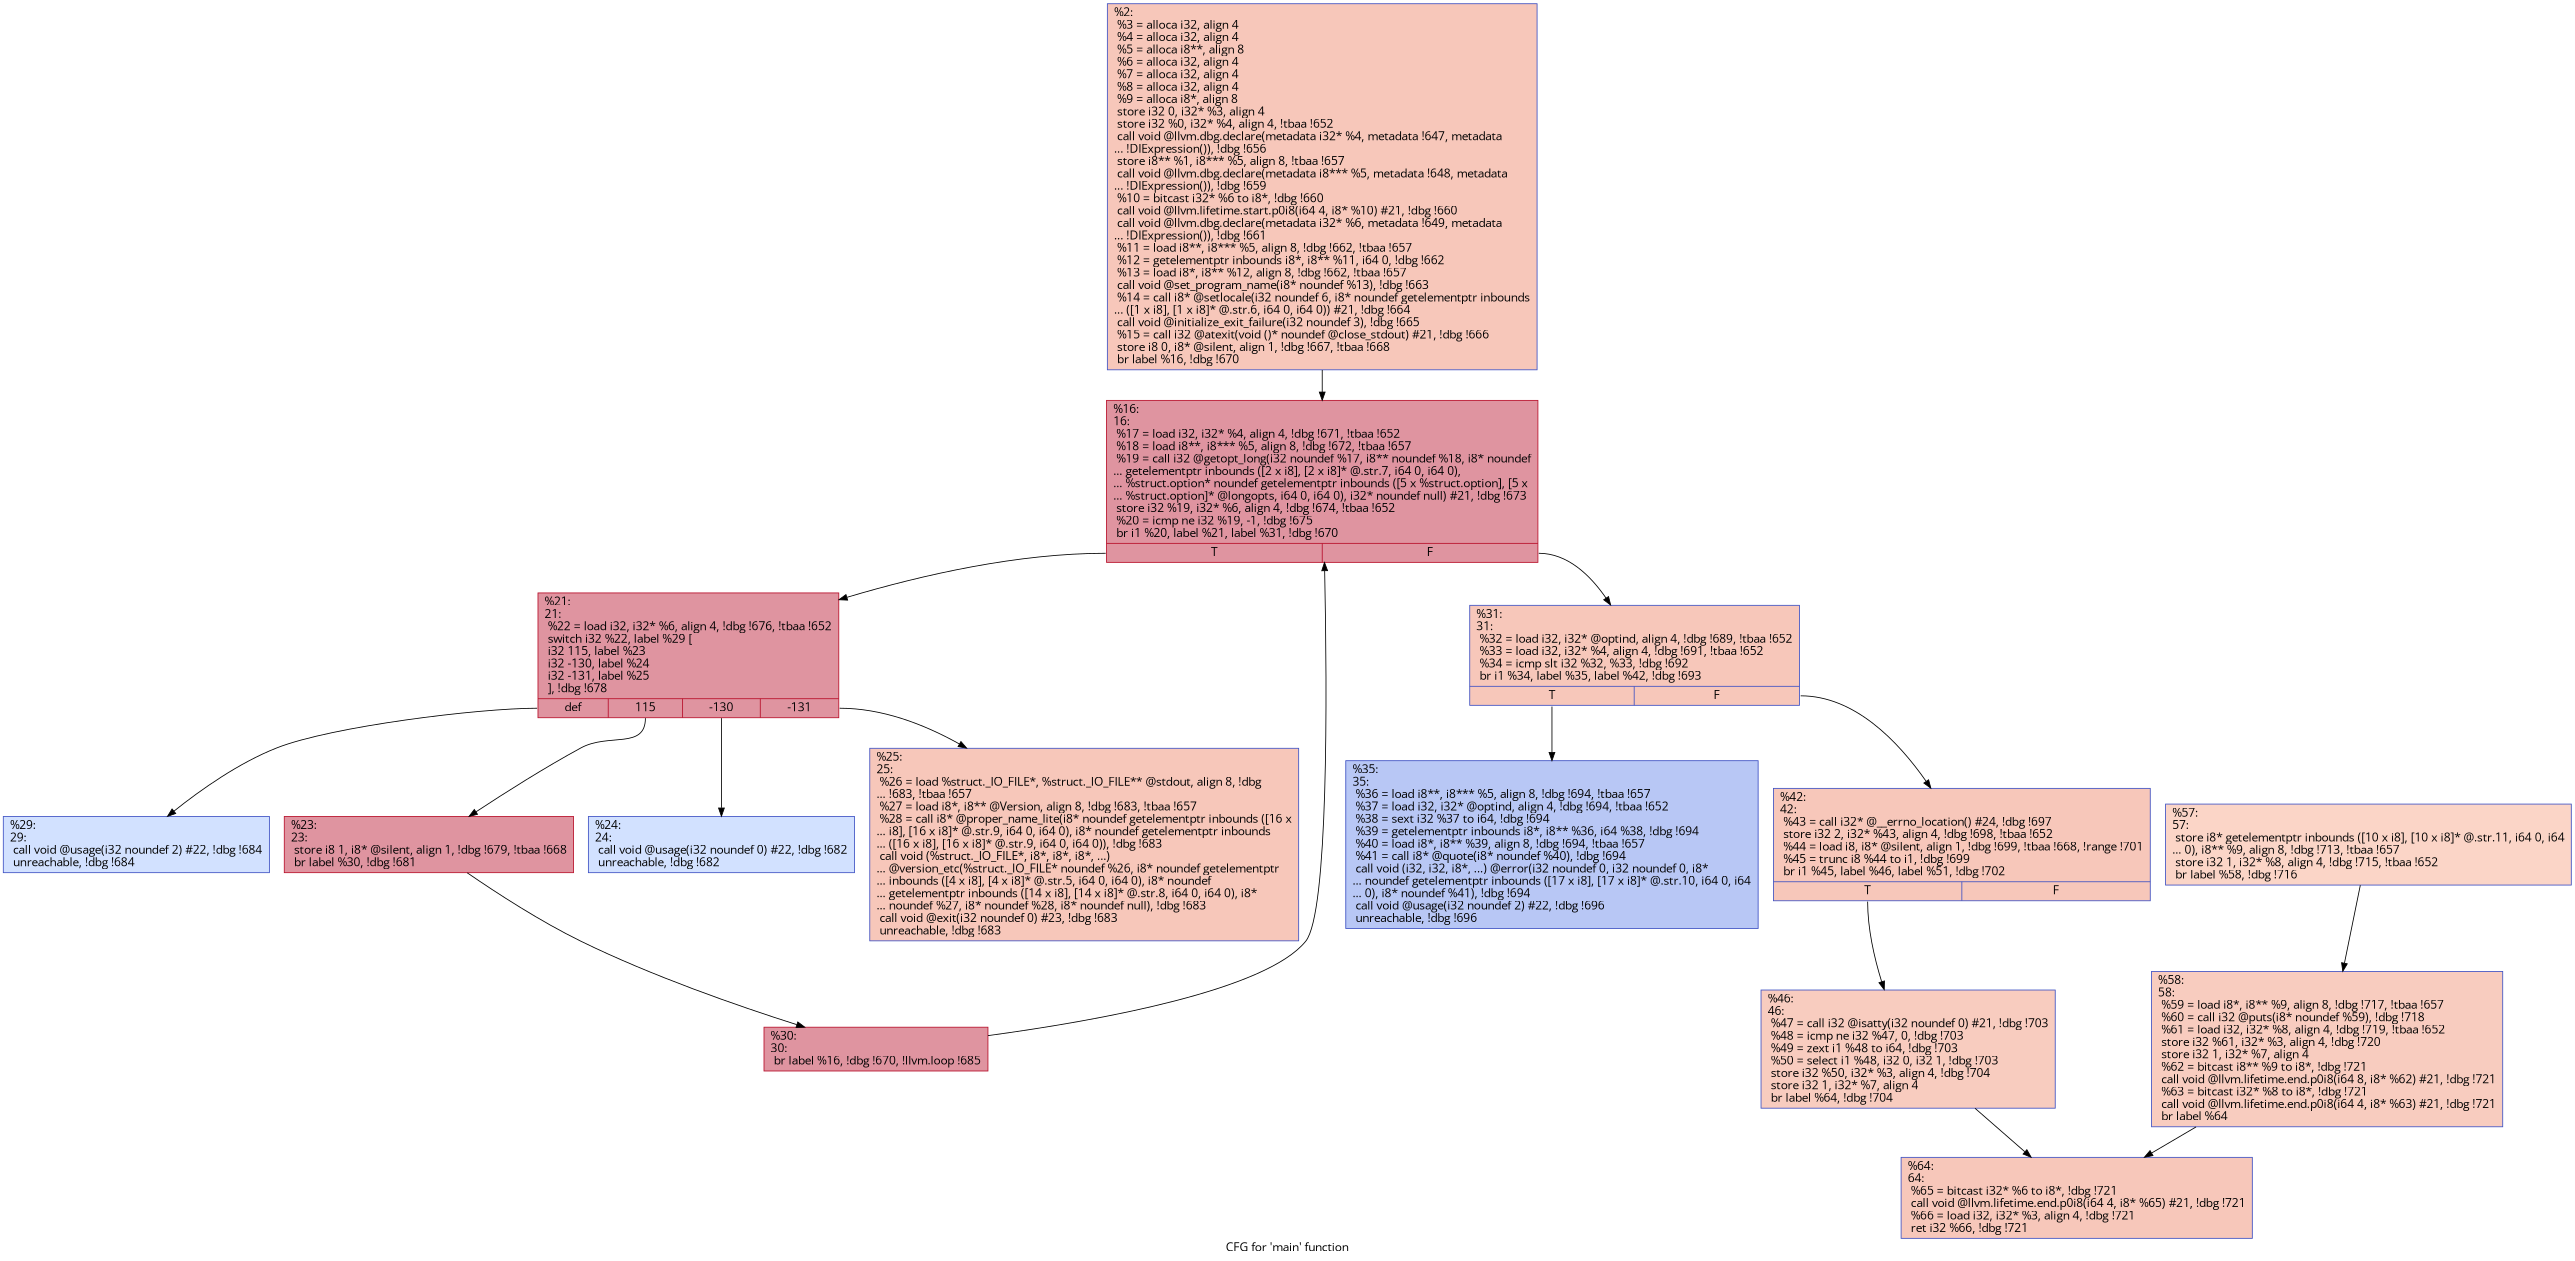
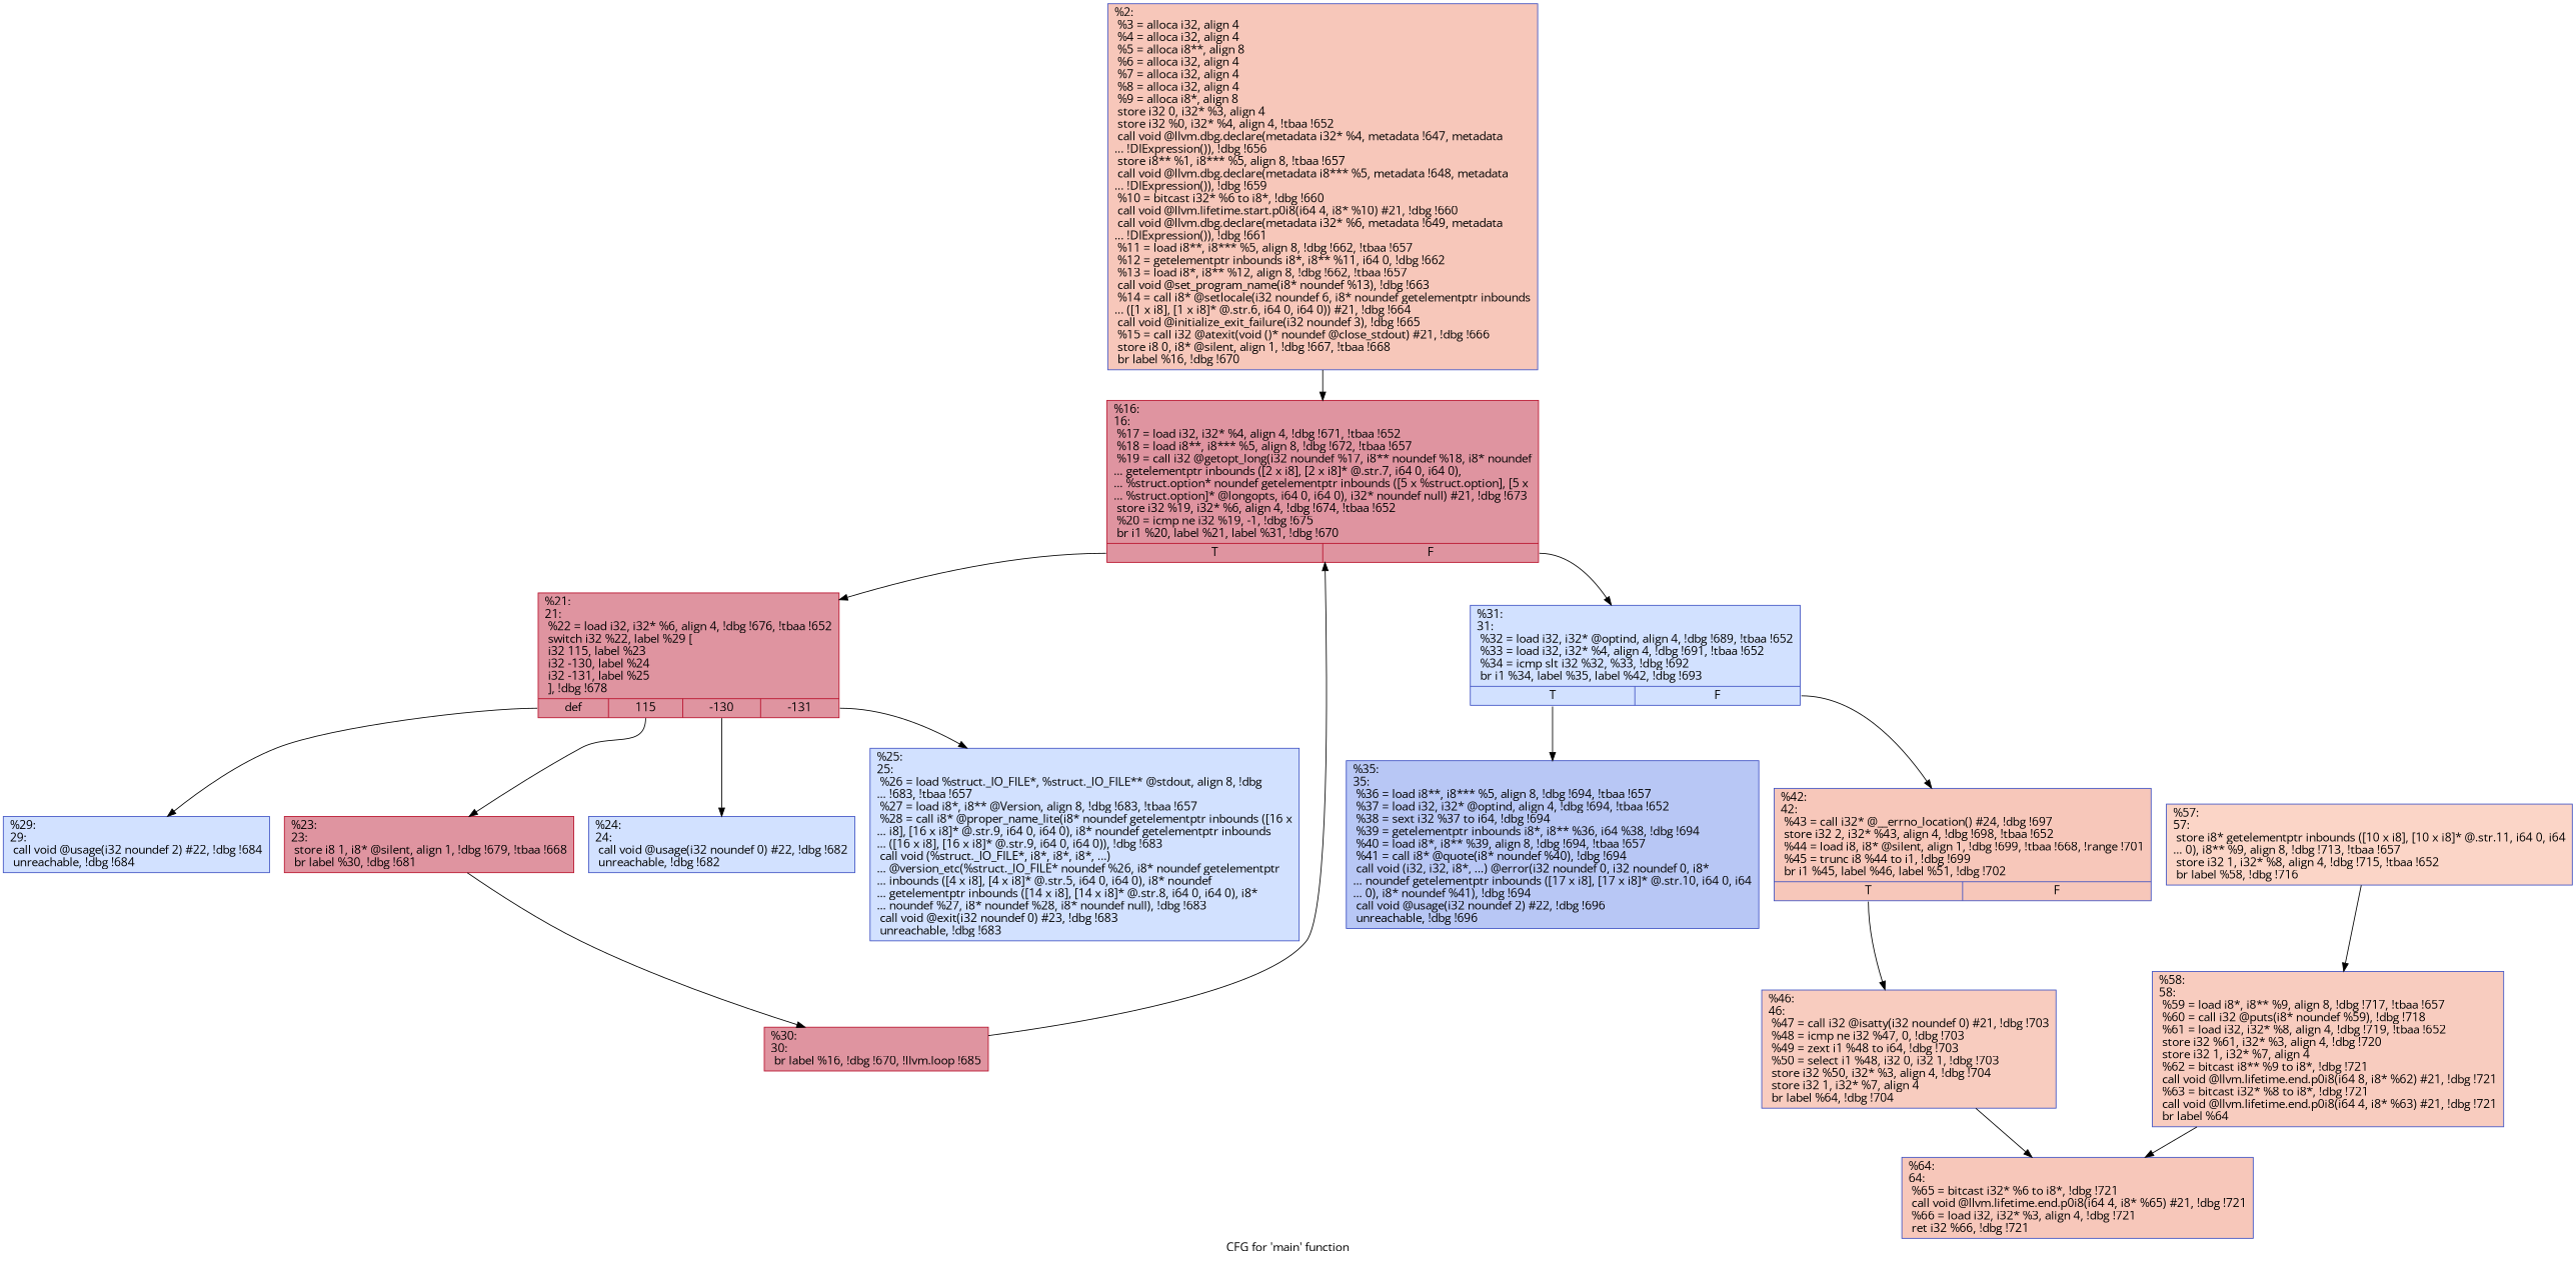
  digraph {
    fontname="Open Sans"
    label="CFG for 'main' function"
    node [color="#3d50c3ff" fillcolor="#ec7f6370" fontname="Open Sans" shape=record style=filled]
    edge [fontname="Open Sans"]
    n1 [label="{%2:\l  %3 = alloca i32, align 4\l  %4 = alloca i32, align 4\l  %5 = alloca i8**, align 8\l  %6 = alloca i32, align 4\l  %7 = alloca i32, align 4\l  %8 = alloca i32, align 4\l  %9 = alloca i8*, align 8\l  store i32 0, i32* %3, align 4\l  store i32 %0, i32* %4, align 4, !tbaa !652\l  call void @llvm.dbg.declare(metadata i32* %4, metadata !647, metadata\l... !DIExpression()), !dbg !656\l  store i8** %1, i8*** %5, align 8, !tbaa !657\l  call void @llvm.dbg.declare(metadata i8*** %5, metadata !648, metadata\l... !DIExpression()), !dbg !659\l  %10 = bitcast i32* %6 to i8*, !dbg !660\l  call void @llvm.lifetime.start.p0i8(i64 4, i8* %10) #21, !dbg !660\l  call void @llvm.dbg.declare(metadata i32* %6, metadata !649, metadata\l... !DIExpression()), !dbg !661\l  %11 = load i8**, i8*** %5, align 8, !dbg !662, !tbaa !657\l  %12 = getelementptr inbounds i8*, i8** %11, i64 0, !dbg !662\l  %13 = load i8*, i8** %12, align 8, !dbg !662, !tbaa !657\l  call void @set_program_name(i8* noundef %13), !dbg !663\l  %14 = call i8* @setlocale(i32 noundef 6, i8* noundef getelementptr inbounds\l... ([1 x i8], [1 x i8]* @.str.6, i64 0, i64 0)) #21, !dbg !664\l  call void @initialize_exit_failure(i32 noundef 3), !dbg !665\l  %15 = call i32 @atexit(void ()* noundef @close_stdout) #21, !dbg !666\l  store i8 0, i8* @silent, align 1, !dbg !667, !tbaa !668\l  br label %16, !dbg !670\l}"]
    n2 [color="#b70d28ff" fillcolor="#b70d2870" label="{%16:\l16:                                               \l  %17 = load i32, i32* %4, align 4, !dbg !671, !tbaa !652\l  %18 = load i8**, i8*** %5, align 8, !dbg !672, !tbaa !657\l  %19 = call i32 @getopt_long(i32 noundef %17, i8** noundef %18, i8* noundef\l... getelementptr inbounds ([2 x i8], [2 x i8]* @.str.7, i64 0, i64 0),\l... %struct.option* noundef getelementptr inbounds ([5 x %struct.option], [5 x\l... %struct.option]* @longopts, i64 0, i64 0), i32* noundef null) #21, !dbg !673\l  store i32 %19, i32* %6, align 4, !dbg !674, !tbaa !652\l  %20 = icmp ne i32 %19, -1, !dbg !675\l  br i1 %20, label %21, label %31, !dbg !670\l|{<s0>T|<s1>F}}"]
    n3 [color="#b70d28ff" fillcolor="#b70d2870" label="{%21:\l21:                                               \l  %22 = load i32, i32* %6, align 4, !dbg !676, !tbaa !652\l  switch i32 %22, label %29 [\l    i32 115, label %23\l    i32 -130, label %24\l    i32 -131, label %25\l  ], !dbg !678\l|{<s0>def|<s1>115|<s2>-130|<s3>-131}}"]
-   n4 [label="{%31:\l31:                                               \l  %32 = load i32, i32* @optind, align 4, !dbg !689, !tbaa !652\l  %33 = load i32, i32* %4, align 4, !dbg !691, !tbaa !652\l  %34 = icmp slt i32 %32, %33, !dbg !692\l  br i1 %34, label %35, label %42, !dbg !693\l|{<s0>T|<s1>F}}"]
+   n4 [fillcolor="#9abbff70" label="{%31:\l31:                                               \l  %32 = load i32, i32* @optind, align 4, !dbg !689, !tbaa !652\l  %33 = load i32, i32* %4, align 4, !dbg !691, !tbaa !652\l  %34 = icmp slt i32 %32, %33, !dbg !692\l  br i1 %34, label %35, label %42, !dbg !693\l|{<s0>T|<s1>F}}"]
    n5 [fillcolor="#9abbff70" label="{%29:\l29:                                               \l  call void @usage(i32 noundef 2) #22, !dbg !684\l  unreachable, !dbg !684\l}"]
    n6 [color="#b70d28ff" fillcolor="#b70d2870" label="{%23:\l23:                                               \l  store i8 1, i8* @silent, align 1, !dbg !679, !tbaa !668\l  br label %30, !dbg !681\l}"]
    n7 [fillcolor="#9abbff70" label="{%24:\l24:                                               \l  call void @usage(i32 noundef 0) #22, !dbg !682\l  unreachable, !dbg !682\l}"]
-   n8 [label="{%25:\l25:                                               \l  %26 = load %struct._IO_FILE*, %struct._IO_FILE** @stdout, align 8, !dbg\l... !683, !tbaa !657\l  %27 = load i8*, i8** @Version, align 8, !dbg !683, !tbaa !657\l  %28 = call i8* @proper_name_lite(i8* noundef getelementptr inbounds ([16 x\l... i8], [16 x i8]* @.str.9, i64 0, i64 0), i8* noundef getelementptr inbounds\l... ([16 x i8], [16 x i8]* @.str.9, i64 0, i64 0)), !dbg !683\l  call void (%struct._IO_FILE*, i8*, i8*, i8*, ...)\l... @version_etc(%struct._IO_FILE* noundef %26, i8* noundef getelementptr\l... inbounds ([4 x i8], [4 x i8]* @.str.5, i64 0, i64 0), i8* noundef\l... getelementptr inbounds ([14 x i8], [14 x i8]* @.str.8, i64 0, i64 0), i8*\l... noundef %27, i8* noundef %28, i8* noundef null), !dbg !683\l  call void @exit(i32 noundef 0) #23, !dbg !683\l  unreachable, !dbg !683\l}"]
+   n8 [fillcolor="#9abbff70" label="{%25:\l25:                                               \l  %26 = load %struct._IO_FILE*, %struct._IO_FILE** @stdout, align 8, !dbg\l... !683, !tbaa !657\l  %27 = load i8*, i8** @Version, align 8, !dbg !683, !tbaa !657\l  %28 = call i8* @proper_name_lite(i8* noundef getelementptr inbounds ([16 x\l... i8], [16 x i8]* @.str.9, i64 0, i64 0), i8* noundef getelementptr inbounds\l... ([16 x i8], [16 x i8]* @.str.9, i64 0, i64 0)), !dbg !683\l  call void (%struct._IO_FILE*, i8*, i8*, i8*, ...)\l... @version_etc(%struct._IO_FILE* noundef %26, i8* noundef getelementptr\l... inbounds ([4 x i8], [4 x i8]* @.str.5, i64 0, i64 0), i8* noundef\l... getelementptr inbounds ([14 x i8], [14 x i8]* @.str.8, i64 0, i64 0), i8*\l... noundef %27, i8* noundef %28, i8* noundef null), !dbg !683\l  call void @exit(i32 noundef 0) #23, !dbg !683\l  unreachable, !dbg !683\l}"]
    n9 [fillcolor="#5f7fe870" label="{%35:\l35:                                               \l  %36 = load i8**, i8*** %5, align 8, !dbg !694, !tbaa !657\l  %37 = load i32, i32* @optind, align 4, !dbg !694, !tbaa !652\l  %38 = sext i32 %37 to i64, !dbg !694\l  %39 = getelementptr inbounds i8*, i8** %36, i64 %38, !dbg !694\l  %40 = load i8*, i8** %39, align 8, !dbg !694, !tbaa !657\l  %41 = call i8* @quote(i8* noundef %40), !dbg !694\l  call void (i32, i32, i8*, ...) @error(i32 noundef 0, i32 noundef 0, i8*\l... noundef getelementptr inbounds ([17 x i8], [17 x i8]* @.str.10, i64 0, i64\l... 0), i8* noundef %41), !dbg !694\l  call void @usage(i32 noundef 2) #22, !dbg !696\l  unreachable, !dbg !696\l}"]
    n10 [label="{%42:\l42:                                               \l  %43 = call i32* @__errno_location() #24, !dbg !697\l  store i32 2, i32* %43, align 4, !dbg !698, !tbaa !652\l  %44 = load i8, i8* @silent, align 1, !dbg !699, !tbaa !668, !range !701\l  %45 = trunc i8 %44 to i1, !dbg !699\l  br i1 %45, label %46, label %51, !dbg !702\l|{<s0>T|<s1>F}}"]
    n11 [color="#b70d28ff" fillcolor="#b70d2870" label="{%30:\l30:                                               \l  br label %16, !dbg !670, !llvm.loop !685\l}"]
    n12 [fillcolor="#f08b6e70" label="{%46:\l46:                                               \l  %47 = call i32 @isatty(i32 noundef 0) #21, !dbg !703\l  %48 = icmp ne i32 %47, 0, !dbg !703\l  %49 = zext i1 %48 to i64, !dbg !703\l  %50 = select i1 %48, i32 0, i32 1, !dbg !703\l  store i32 %50, i32* %3, align 4, !dbg !704\l  store i32 1, i32* %7, align 4\l  br label %64, !dbg !704\l}"]
    n13 [label="{%64:\l64:                                               \l  %65 = bitcast i32* %6 to i8*, !dbg !721\l  call void @llvm.lifetime.end.p0i8(i64 4, i8* %65) #21, !dbg !721\l  %66 = load i32, i32* %3, align 4, !dbg !721\l  ret i32 %66, !dbg !721\l}"]
    n14 [fillcolor="#f08b6e70" label="{%58:\l58:                                               \l  %59 = load i8*, i8** %9, align 8, !dbg !717, !tbaa !657\l  %60 = call i32 @puts(i8* noundef %59), !dbg !718\l  %61 = load i32, i32* %8, align 4, !dbg !719, !tbaa !652\l  store i32 %61, i32* %3, align 4, !dbg !720\l  store i32 1, i32* %7, align 4\l  %62 = bitcast i8** %9 to i8*, !dbg !721\l  call void @llvm.lifetime.end.p0i8(i64 8, i8* %62) #21, !dbg !721\l  %63 = bitcast i32* %8 to i8*, !dbg !721\l  call void @llvm.lifetime.end.p0i8(i64 4, i8* %63) #21, !dbg !721\l  br label %64\l}"]
    n15 [fillcolor="#f5a08170" label="{%57:\l57:                                               \l  store i8* getelementptr inbounds ([10 x i8], [10 x i8]* @.str.11, i64 0, i64\l... 0), i8** %9, align 8, !dbg !713, !tbaa !657\l  store i32 1, i32* %8, align 4, !dbg !715, !tbaa !652\l  br label %58, !dbg !716\l}"]
    n1 -> n2
    n2 -> n3 [tailport=s0]
    n2 -> n4 [tailport=s1]
    n3 -> n5 [tailport=s0]
    n3 -> n6 [tailport=s1]
    n3 -> n7 [tailport=s2]
    n3 -> n8 [tailport=s3]
    n4 -> n9 [tailport=s0]
    n4 -> n10 [tailport=s1]
    n6 -> n11
    n10 -> n12 [tailport=s0]
    n11 -> n2
    n12 -> n13
    n14 -> n13
    n15 -> n14
  }
